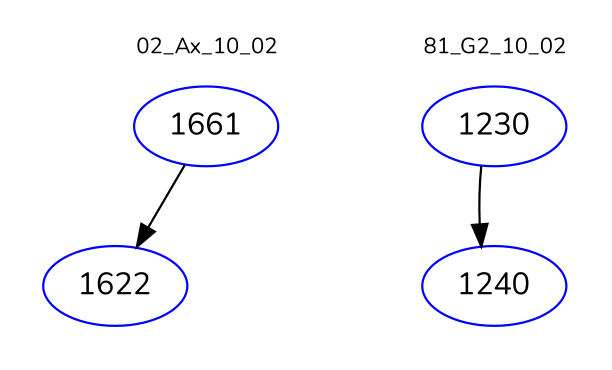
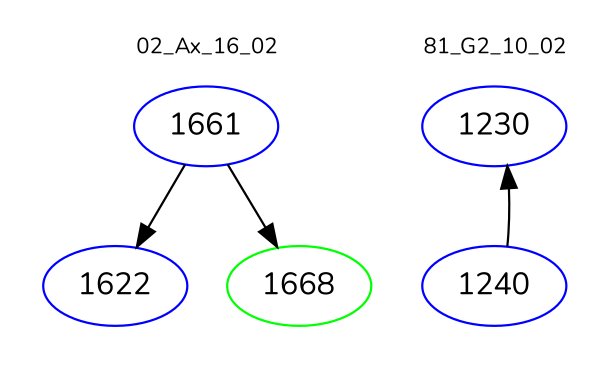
  digraph {
    fontname=Nunito
    node [color=blue fontname=Nunito]
    edge [color=black fontname=Nunito]
    n1 [label=1661]
    n2 [label=1622]
+   n3 [color=green label=1668]
    n4 [label=1230]
    n5 [label=1240]
    subgraph cluster_1 {
      color=white
      fontsize=10
-     label="02_Ax_10_02"
+     label="02_Ax_16_02"
      n1
      n2
+     n3
    }
    subgraph cluster_2 {
      color=white
      fontsize=10
      label="81_G2_10_02"
      n4
      n5
    }
    n1 -> n2
-   n4 -> n5
+   n1 -> n3
+   n5 -> n4
  }
